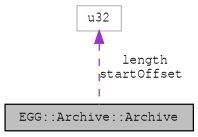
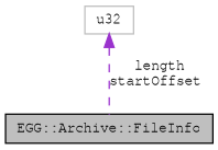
  digraph {
    node [fontname=FreeMono fontsize=10 shape=record style=filled]
-   n1 [color=black fillcolor=grey75 fontcolor=black height=0.2 label="EGG::Archive::Archive" width=0.4]
+   n1 [color=black fillcolor=grey75 fontcolor=black height=0.2 label="EGG::Archive::FileInfo" width=0.4]
    n2 [color=grey75 fillcolor=white height=0.2 label=u32 width=0.4]
    n2 -> n1 [color=darkorchid3 dir=back fontname=FreeMono fontsize=10 label=" length\nstartOffset" labelfontname=FreeMono labelfontsize=10 style=dashed]
  }
